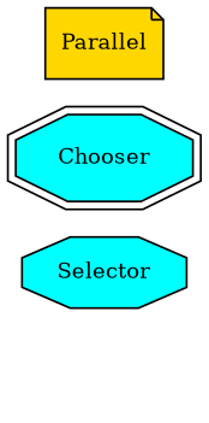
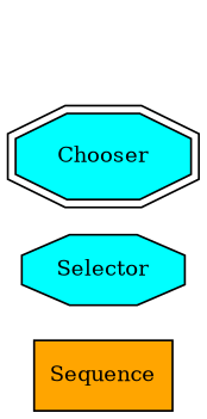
  digraph {
    fontname="DejaVu Serif"
    rankdir=LR
    node [fillcolor=cyan fontcolor=black fontname="DejaVu Serif" fontsize=11 style=filled]
+   Sequence [fillcolor=orange shape=box]
    Selector [shape=octagon]
    Chooser [shape=doubleoctagon]
-   Parallel [fillcolor=gold shape=note]
  }
